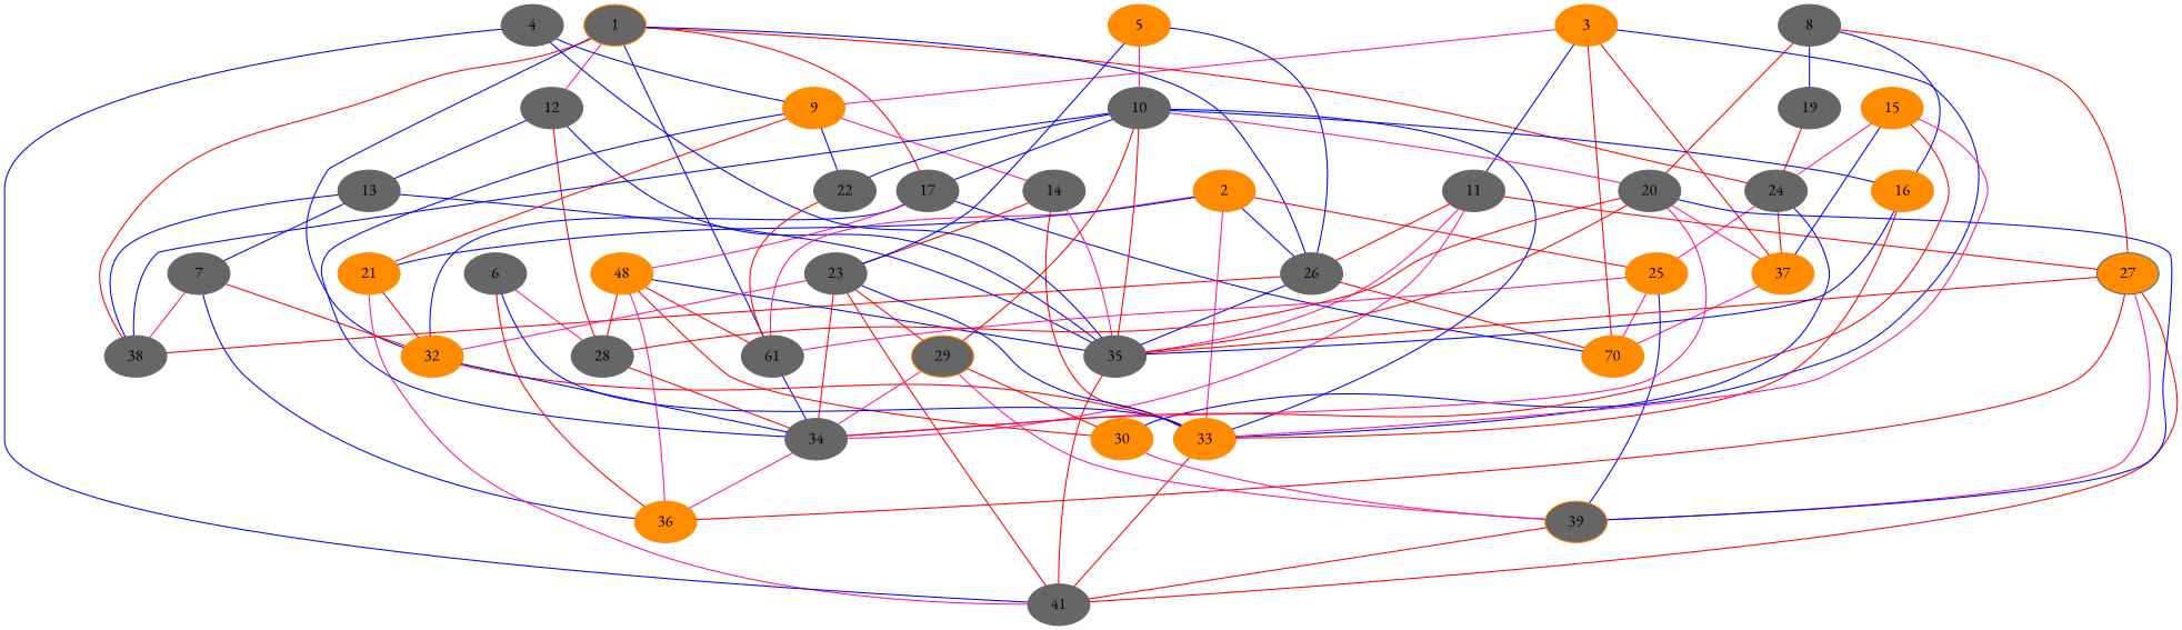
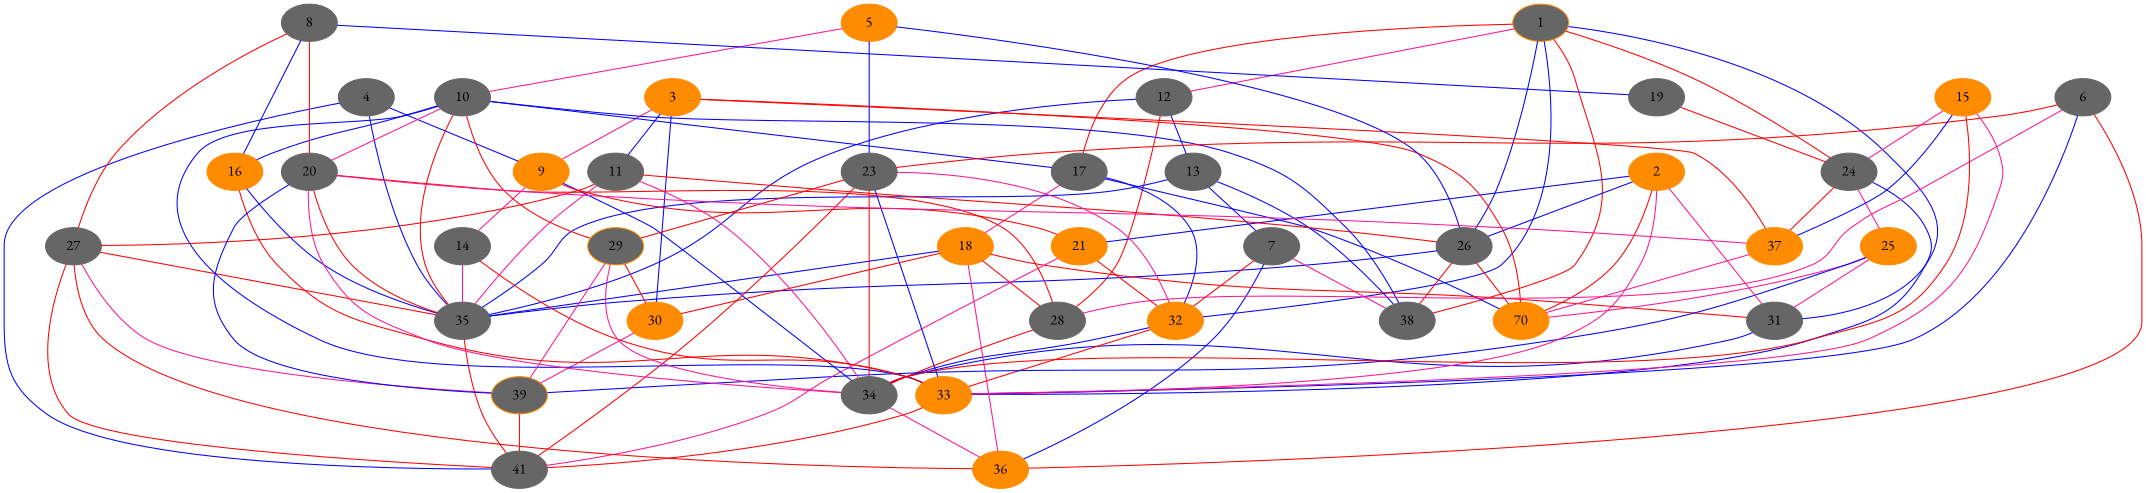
  graph {
    fontname="EB Garamond"
    node [color=gray40 fontname="EB Garamond" style=filled]
    edge [color=red fontname="EB Garamond" weight=1.0]
    1 [color=darkorange fillcolor=gray40]
    12
    17
    24
    26
-   31 [label=61]
+   31
    32 [color=darkorange]
    38
    7
    36 [color=darkorange]
    35
    28
    13
    n14 [color=darkorange label=70]
-   18 [color=darkorange label=48]
+   18 [color=darkorange]
    33 [color=darkorange]
    37 [color=darkorange]
    25 [color=darkorange]
    34
    2 [color=darkorange]
    21 [color=darkorange]
    41
    3 [color=darkorange]
    9 [color=darkorange]
    11
    30 [color=darkorange]
    14
-   22
-   27 [fillcolor=darkorange]
+   27
    39 [color=darkorange fillcolor=gray40]
    4
    5 [color=darkorange]
    10
    23
    16 [color=darkorange]
    20
    29 [color=darkorange fillcolor=gray40]
    6
    8
    19
    15 [color=darkorange]
    1 -- 12 [color=deeppink weight=2.0]
    1 -- 17
    1 -- 24
    1 -- 26 [color=blue]
    1 -- 31 [color=blue]
    1 -- 32 [color=blue]
    1 -- 38
    12 -- 35 [color=blue weight=2.0]
    12 -- 28
    12 -- 13 [color=blue]
    17 -- 32 [color=blue]
    17 -- n14 [color=blue]
    17 -- 18 [color=deeppink]
    24 -- 33 [color=blue]
    24 -- 37
    24 -- 25 [color=deeppink weight=2.0]
    26 -- 38
    26 -- 35 [color=blue]
    26 -- n14 [weight=2.0]
    31 -- 34 [color=blue]
    32 -- 33
    32 -- 34 [color=blue]
    7 -- 32
    7 -- 38 [color=deeppink]
    7 -- 36 [color=blue]
    35 -- 41
    28 -- 34
    13 -- 38 [color=blue]
    13 -- 7 [color=blue]
    13 -- 35 [color=blue weight=2.0]
    18 -- 31
    18 -- 36 [color=deeppink]
    18 -- 35 [color=blue]
    18 -- 28
    18 -- 30
    33 -- 41
    37 -- n14 [color=deeppink]
    25 -- 31 [color=deeppink]
    25 -- n14 [color=deeppink]
    25 -- 39 [color=blue]
    34 -- 36 [color=deeppink]
    2 -- 26 [color=blue]
    2 -- 31 [color=deeppink]
-   2 -- 25
+   2 -- n14
    2 -- 33 [color=deeppink]
    2 -- 21 [color=blue]
    21 -- 32
    21 -- 41 [color=deeppink]
    3 -- n14
    3 -- 37
    3 -- 9 [color=deeppink]
    3 -- 11 [color=blue]
    3 -- 30 [color=blue]
    9 -- 34 [color=blue]
    9 -- 21
    9 -- 14 [color=deeppink]
-   9 -- 22 [color=blue]
    11 -- 26
    11 -- 35 [color=deeppink]
    11 -- 34 [color=deeppink]
    11 -- 27 [weight=2.0]
    30 -- 39 [color=deeppink]
    14 -- 35 [color=deeppink]
    14 -- 33
-   14 -- 23
-   22 -- 31
+   6 -- 23
    27 -- 36
    27 -- 35
    27 -- 41
    27 -- 39 [color=deeppink]
    39 -- 41
    4 -- 35 [color=blue]
    4 -- 41 [color=blue]
    4 -- 9 [color=blue]
    5 -- 26 [color=blue]
    5 -- 10 [color=deeppink]
    5 -- 23 [color=blue]
    10 -- 17 [color=blue]
    10 -- 38 [color=blue]
    10 -- 35
    10 -- 33 [color=blue]
-   10 -- 22 [color=blue]
    10 -- 16 [color=blue]
    10 -- 20 [color=deeppink]
    10 -- 29
    23 -- 32 [color=deeppink]
    23 -- 33 [color=blue]
    23 -- 34 [weight=2.0]
    23 -- 41
    23 -- 29
    16 -- 35 [color=blue]
    16 -- 33
    20 -- 35
    20 -- 28
    20 -- 37 [color=deeppink]
    20 -- 34 [color=deeppink]
    20 -- 39 [color=blue]
    29 -- 34 [color=deeppink]
    29 -- 30
    29 -- 39 [color=deeppink]
    6 -- 36
    6 -- 28 [color=deeppink]
    6 -- 33 [color=blue]
    8 -- 27
    8 -- 16 [color=blue]
    8 -- 20
    8 -- 19 [color=blue weight=2.0]
    19 -- 24
    15 -- 24 [color=deeppink weight=2.0]
    15 -- 33 [color=deeppink]
    15 -- 37 [color=blue]
    15 -- 34
  }
